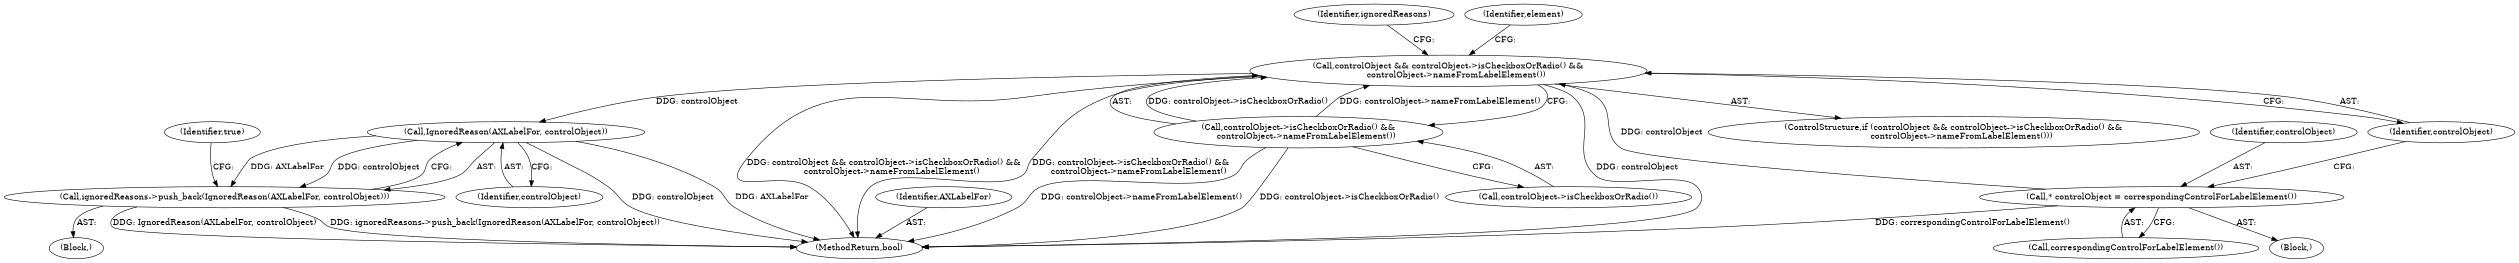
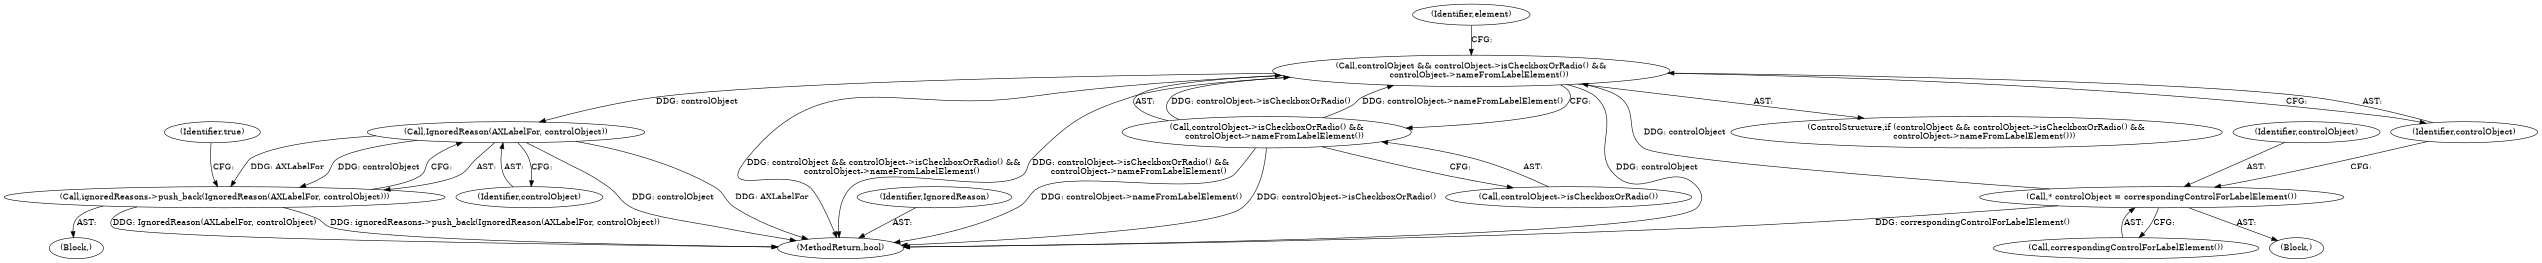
  digraph {
    n1 [label="(Call,IgnoredReason(AXLabelFor, controlObject))"]
    n2 [label="(Call,ignoredReasons->push_back(IgnoredReason(AXLabelFor, controlObject)))"]
    n3 [label="(Identifier,controlObject)"]
    n4 [label="(MethodReturn,bool)"]
    n5 [label="(Block,)"]
    n6 [label="(Call,controlObject && controlObject->isCheckboxOrRadio() &&\n      controlObject->nameFromLabelElement())"]
    n7 [label="(Call,controlObject->isCheckboxOrRadio() &&\n      controlObject->nameFromLabelElement())"]
    n8 [label="(Identifier,controlObject)"]
    n9 [label="(ControlStructure,if (controlObject && controlObject->isCheckboxOrRadio() &&\n      controlObject->nameFromLabelElement()))"]
    n10 [label="(Call,controlObject->isCheckboxOrRadio())"]
    n11 [label="(Call,* controlObject = correspondingControlForLabelElement())"]
    n12 [label="(Call,correspondingControlForLabelElement())"]
    n13 [label="(Block,)"]
-   n14 [label="(Identifier,ignoredReasons)"]
    n15 [label="(Identifier,true)"]
    n16 [label="(Identifier,controlObject)"]
-   n17 [label="(Identifier,AXLabelFor)"]
+   n17 [label="(Identifier,IgnoredReason)"]
    n18 [label="(Identifier,element)"]
    n1 -> n2 [label="AST: "]
    n1 -> n2 [label="DDG: AXLabelFor"]
    n1 -> n2 [label="DDG: controlObject"]
    n1 -> n3 [label="CFG: "]
    n1 -> n4 [label="DDG: controlObject"]
    n1 -> n4 [label="DDG: AXLabelFor"]
    n2 -> n1 [label="CFG: "]
    n2 -> n4 [label="DDG: IgnoredReason(AXLabelFor, controlObject)"]
    n2 -> n4 [label="DDG: ignoredReasons->push_back(IgnoredReason(AXLabelFor, controlObject))"]
    n2 -> n5 [label="AST: "]
    n3 -> n1 [label="AST: "]
    n6 -> n1 [label="DDG: controlObject"]
    n6 -> n4 [label="DDG: controlObject && controlObject->isCheckboxOrRadio() &&\n      controlObject->nameFromLabelElement()"]
    n6 -> n4 [label="DDG: controlObject->isCheckboxOrRadio() &&\n      controlObject->nameFromLabelElement()"]
    n6 -> n4 [label="DDG: controlObject"]
    n6 -> n7 [label="CFG: "]
    n6 -> n8 [label="CFG: "]
    n6 -> n9 [label="AST: "]
    n7 -> n4 [label="DDG: controlObject->nameFromLabelElement()"]
    n7 -> n4 [label="DDG: controlObject->isCheckboxOrRadio()"]
    n7 -> n6 [label="AST: "]
    n7 -> n6 [label="DDG: controlObject->isCheckboxOrRadio()"]
    n7 -> n6 [label="DDG: controlObject->nameFromLabelElement()"]
    n7 -> n10 [label="CFG: "]
    n8 -> n6 [label="AST: "]
    n8 -> n11 [label="CFG: "]
    n10 -> n7 [label="AST: "]
    n11 -> n4 [label="DDG: correspondingControlForLabelElement()"]
    n11 -> n6 [label="DDG: controlObject"]
    n11 -> n12 [label="CFG: "]
    n11 -> n13 [label="AST: "]
    n12 -> n11 [label="AST: "]
-   n14 -> n6 [label="CFG: "]
    n15 -> n2 [label="CFG: "]
    n16 -> n11 [label="AST: "]
    n17 -> n4 [label="AST: "]
    n18 -> n6 [label="CFG: "]
  }
